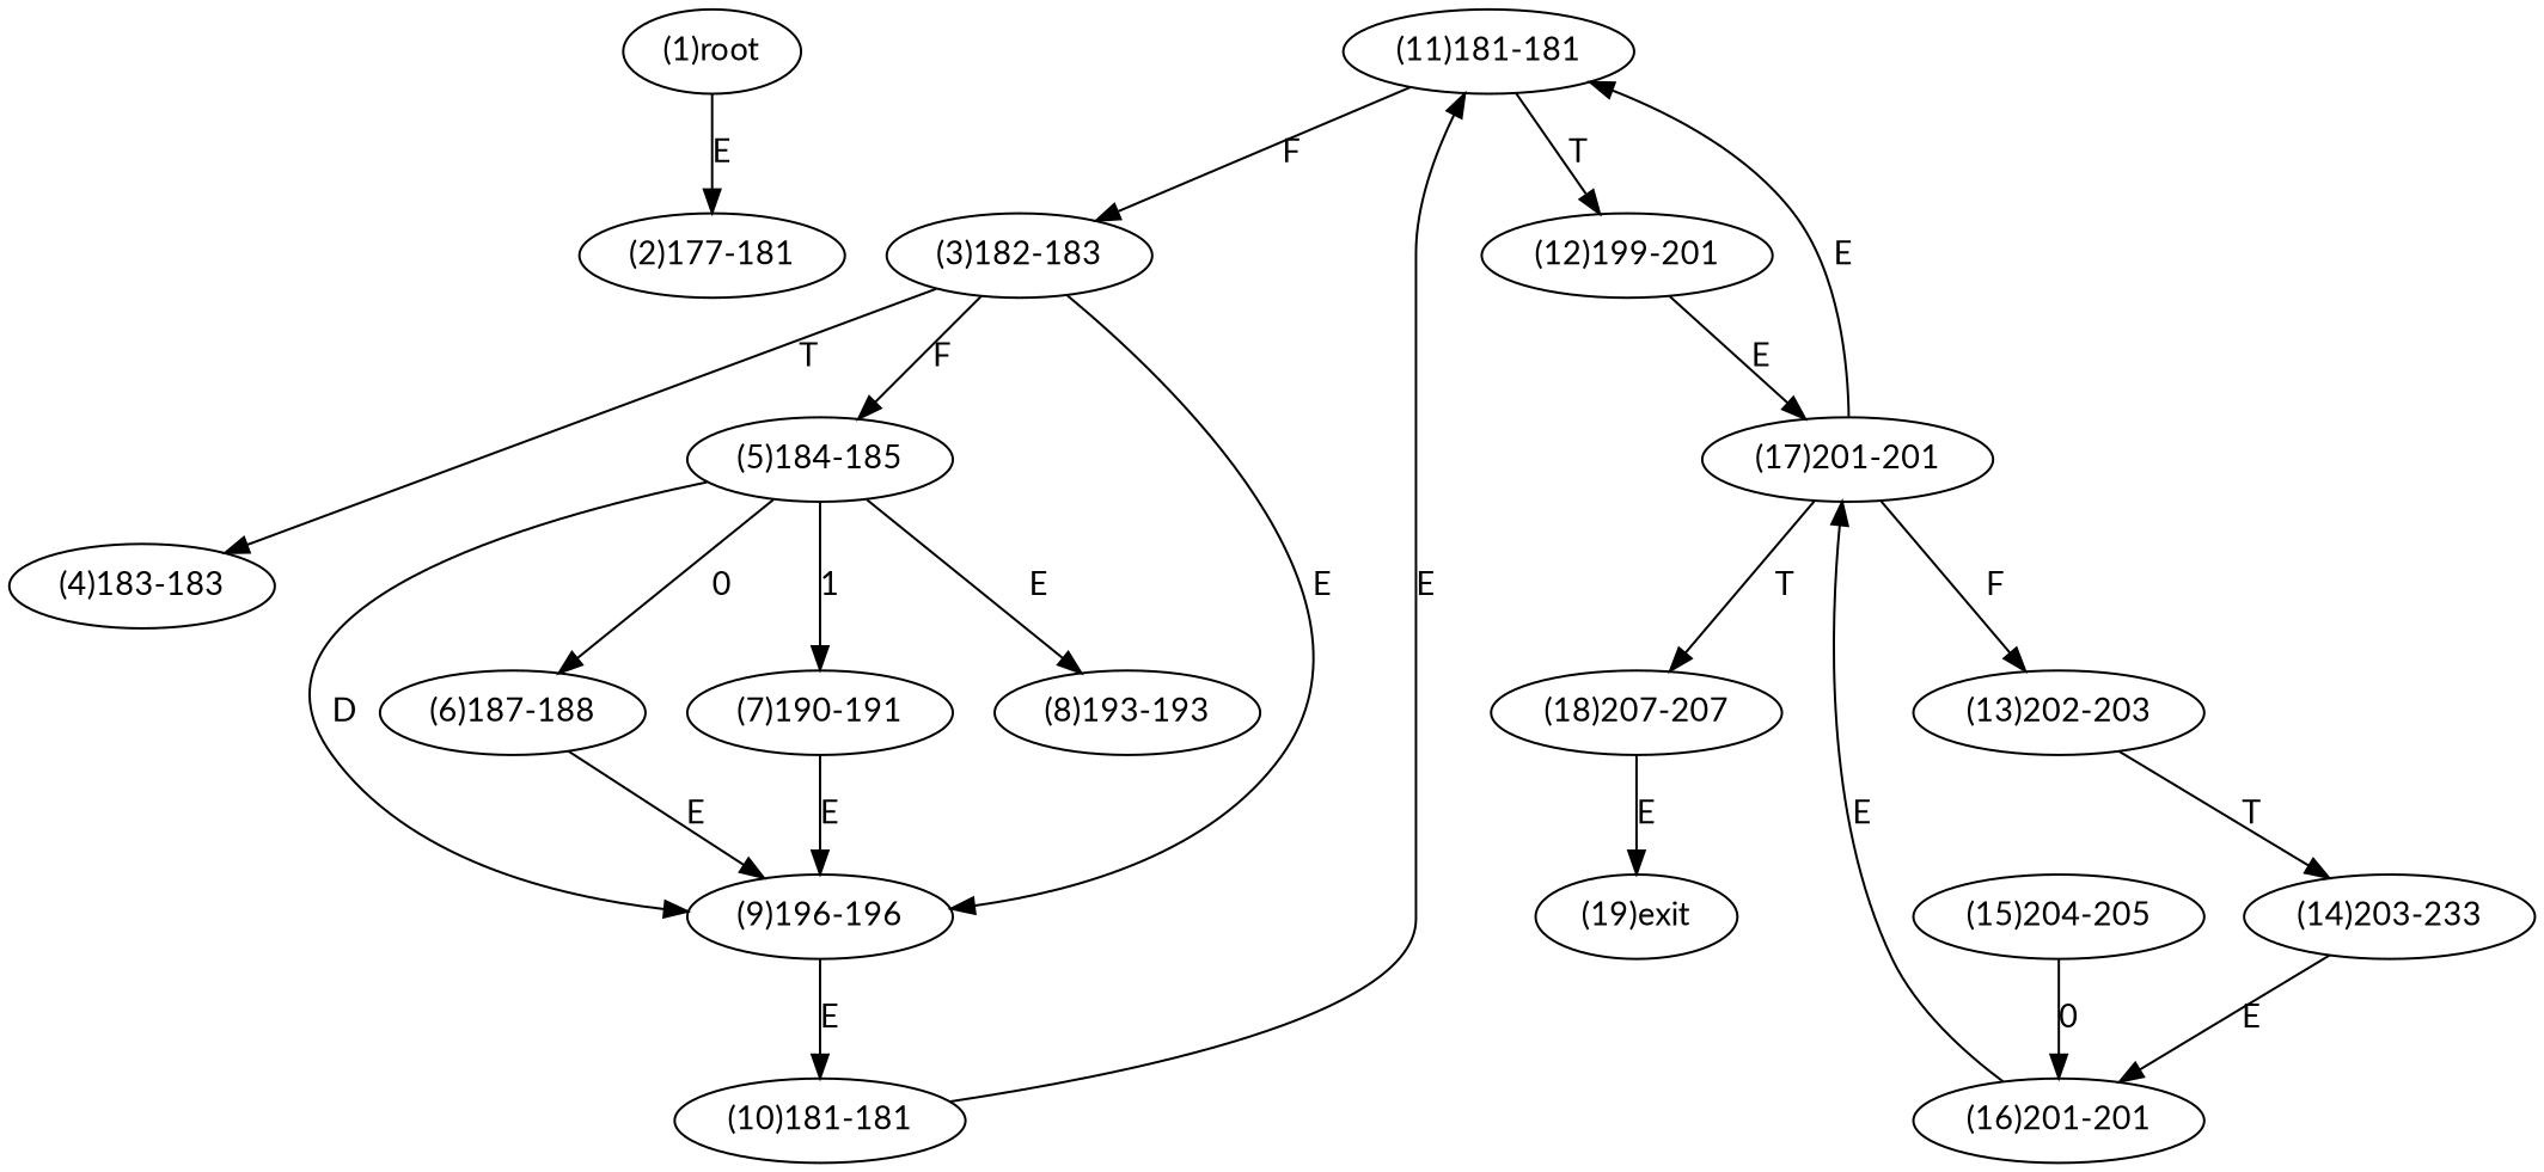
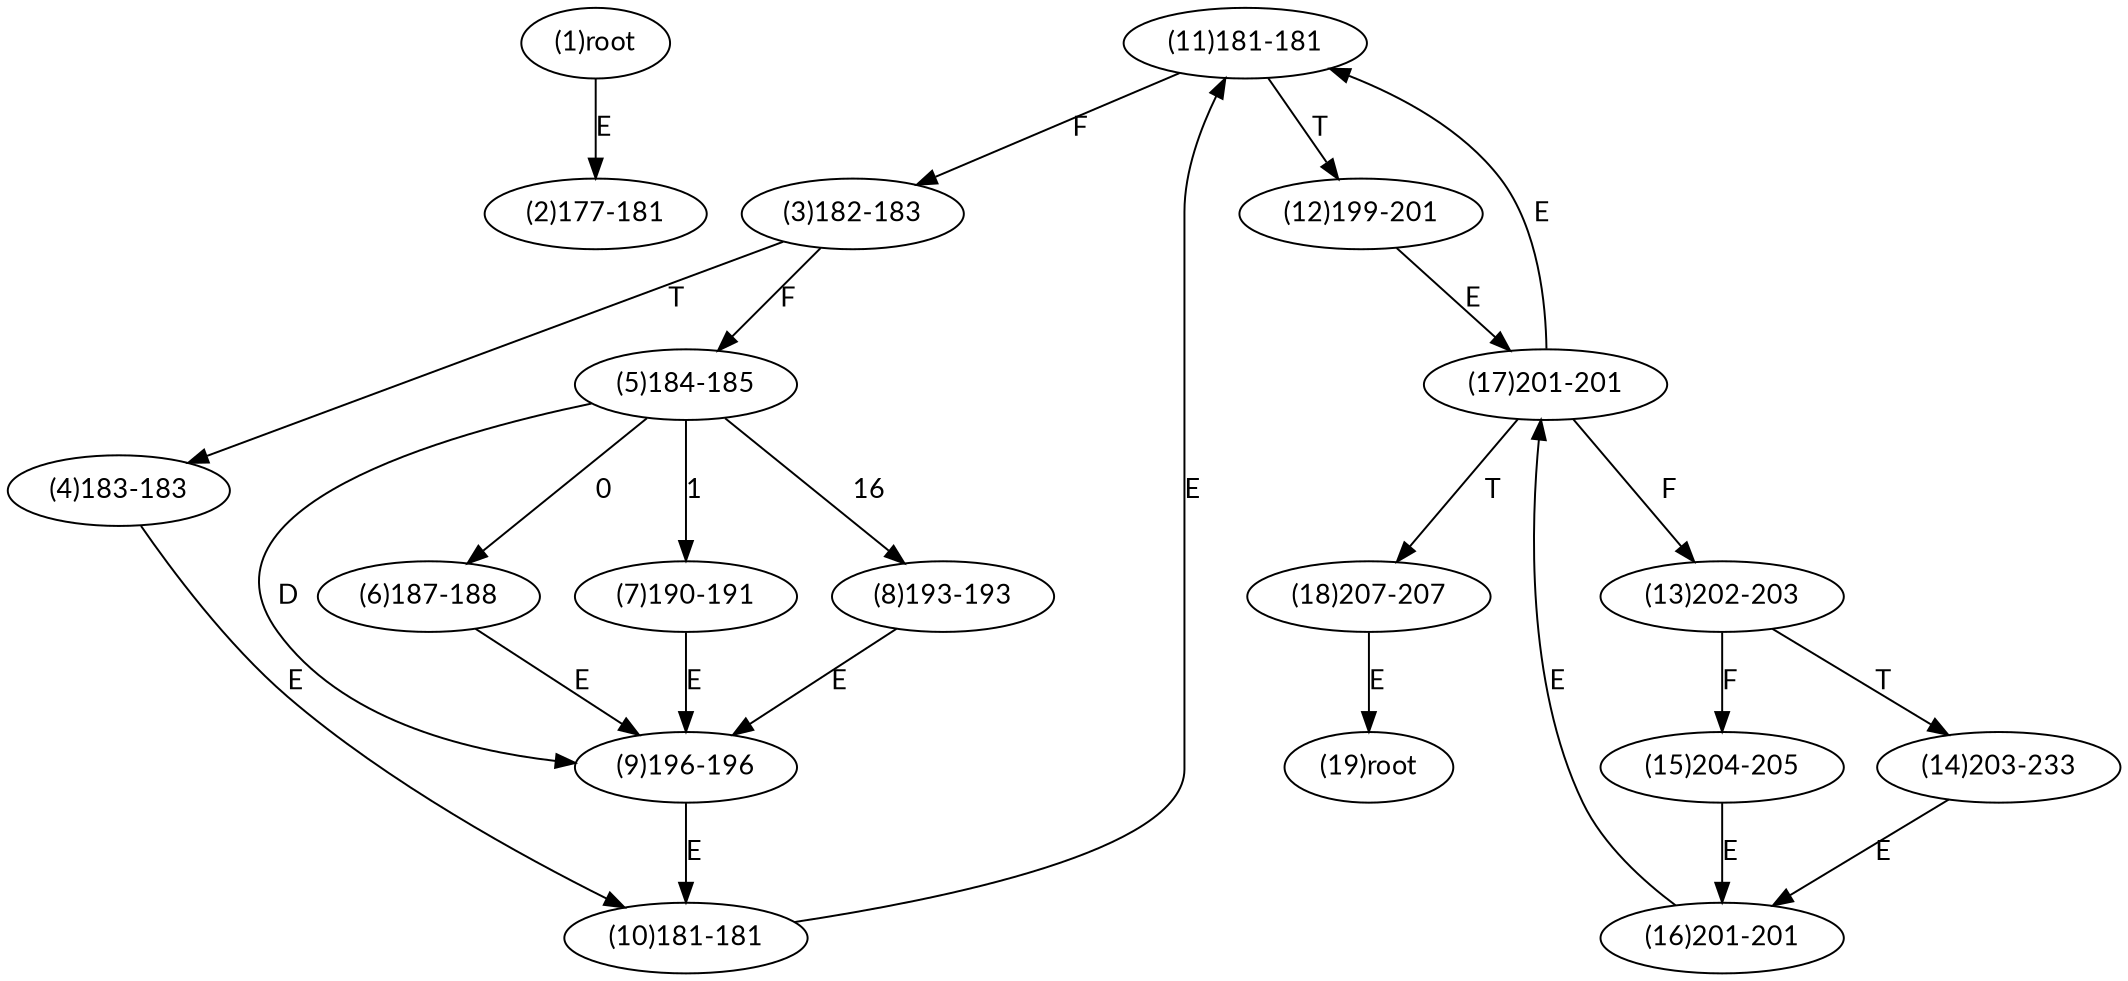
  digraph {
    fontname=Lato
    node [fontname=Lato]
    edge [fontname=Lato]
    n1 [label="(1)root"]
    n2 [label="(2)177-181"]
    n3 [label="(11)181-181"]
    n4 [label="(3)182-183"]
    n5 [label="(12)199-201"]
    n6 [label="(4)183-183"]
    n7 [label="(5)184-185"]
    n8 [label="(10)181-181"]
    n9 [label="(6)187-188"]
    n10 [label="(7)190-191"]
    n11 [label="(8)193-193"]
    n12 [label="(9)196-196"]
    n13 [label="(17)201-201"]
    n14 [label="(13)202-203"]
    n15 [label="(18)207-207"]
    n16 [label="(14)203-233"]
    n17 [label="(15)204-205"]
    n18 [label="(16)201-201"]
-   n19 [label="(19)exit"]
+   n19 [label="(19)root"]
    n1 -> n2 [label=E]
    n3 -> n4 [label=F]
    n3 -> n5 [label=T]
    n4 -> n6 [label=T]
    n4 -> n7 [label=F]
    n5 -> n13 [label=E]
+   n6 -> n8 [label=E]
    n7 -> n9 [label=0]
    n7 -> n10 [label=1]
-   n7 -> n11 [label=E]
+   n7 -> n11 [label=16]
    n7 -> n12 [label=D]
    n8 -> n3 [label=E]
    n9 -> n12 [label=E]
    n10 -> n12 [label=E]
-   n4 -> n12 [label=E]
+   n11 -> n12 [label=E]
    n12 -> n8 [label=E]
    n13 -> n3 [label=E]
    n13 -> n14 [label=F]
    n13 -> n15 [label=T]
    n14 -> n16 [label=T]
+   n14 -> n17 [label=F]
    n15 -> n19 [label=E]
    n16 -> n18 [label=E]
-   n17 -> n18 [label=0]
+   n17 -> n18 [label=E]
    n18 -> n13 [label=E]
  }
